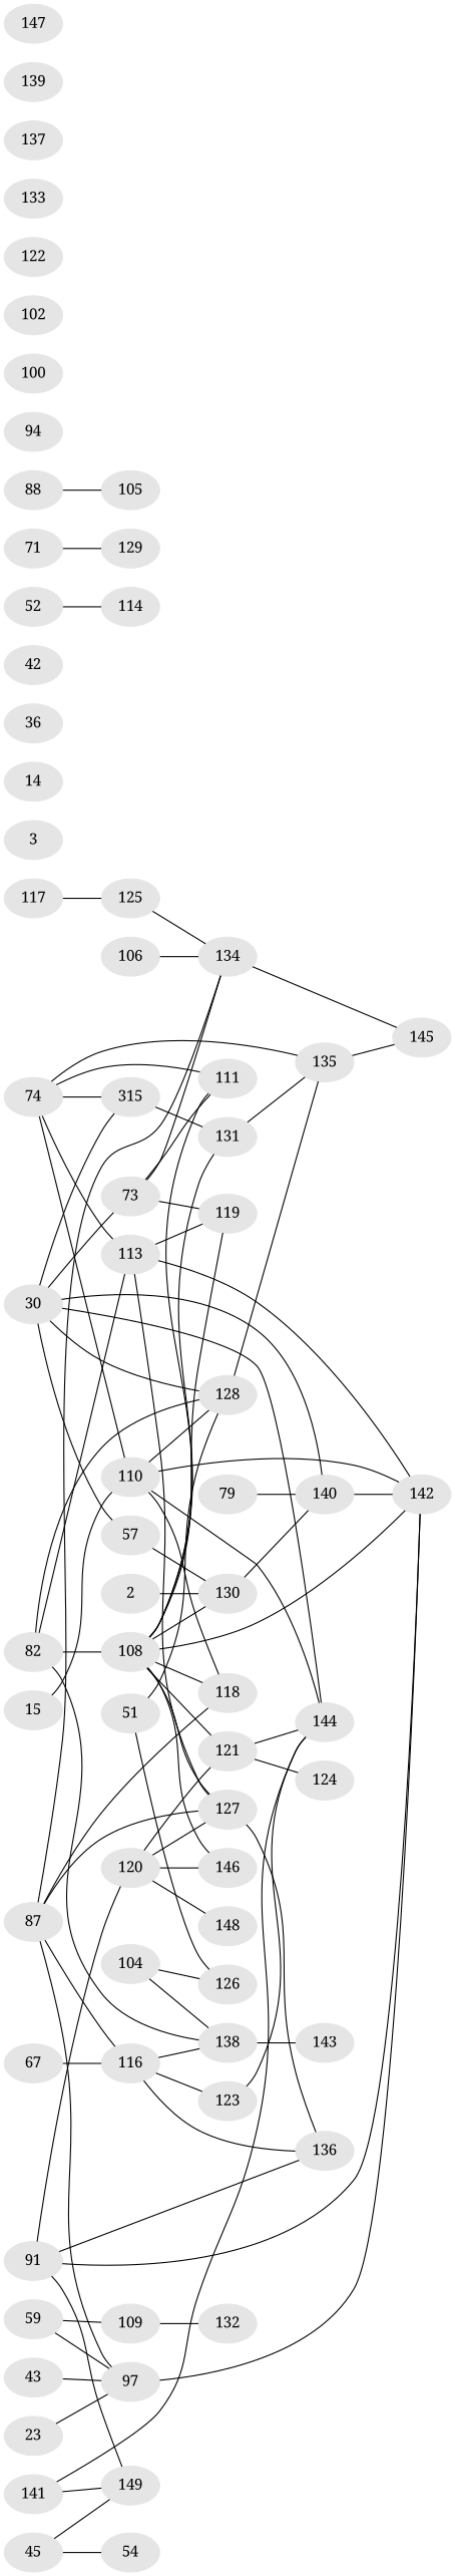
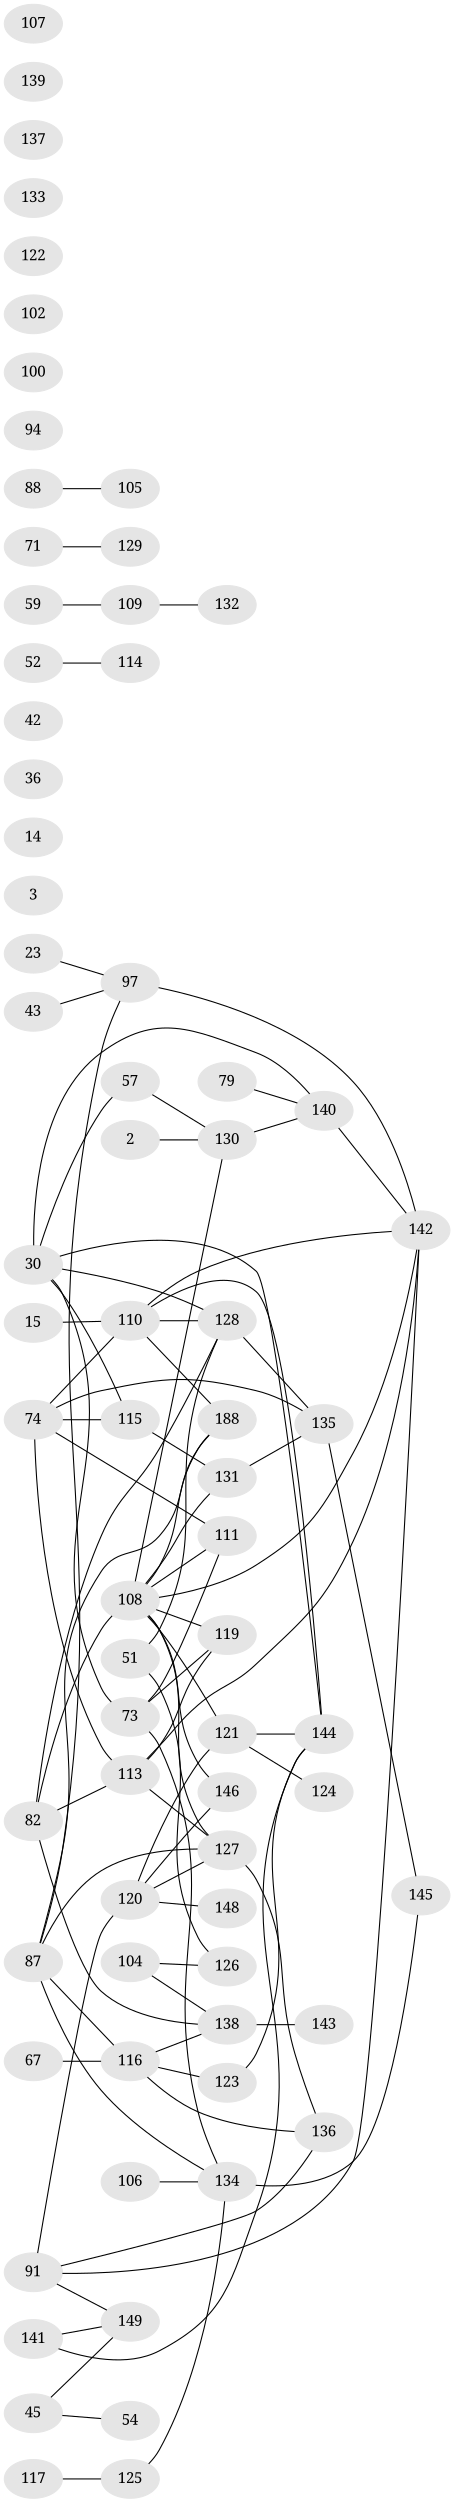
  graph {
    fontname="Noto Serif"
    rankdir=LR
    node [color=gray90 fontname="Noto Serif" style=filled]
    edge [fontname="Noto Serif"]
    2
    130
    140 [super="+78"]
    3
    14
    110 [super="+37+65+107"]
    128 [super="+57+21+66"]
    144 [super="+33+55"]
-   118 [super="+49"]
+   118 [super="+49" label=188]
    142 [super="+95"]
    15
    97 [super="+41"]
    23
    30 [super="+26"]
    n15 [label=57]
    73 [super="+53"]
-   115 [label=315]
+   115
    111 [super="+101+103+39+70"]
    119 [super="+27+44"]
    134 [super="+98"]
    131
    135
    36
    42
    43
    45 [super="+29"]
    54
    149 [super="+58"]
    51 [super="+8"]
    126
    52
    114
    59
    109
    132
    116 [super="+11+38+46+60"]
    138 [super="+90"]
    136 [super="+64+63"]
    123
    67
    143 [super="+96"]
    71
    129
    145 [super="+22"]
    74
    113 [super="+83"]
    127 [super="+112"]
    79
    82 [super="+4"]
    108 [super="+86+92+89"]
    121
    146
    87 [super="+47"]
    88
    105
    91 [super="+31"]
    120 [super="+75+93+99+72+68+50"]
    148
    94
    100
    102
    104 [super="+40"]
    106
    124
    117
    125
    122
    133
    137
    139
    141 [super="+77+85"]
-   147
+   147 [label=107]
    2 -- 130
    130 -- 140
    140 -- 142
    110 -- 128
    110 -- 144
    110 -- 118
    110 -- 142 [weight=2]
    128 -- 135
    15 -- 110
    97 -- 142
    23 -- 97
    30 -- 140
    30 -- 128
    30 -- 144
    30 -- n15
    30 -- 73 [weight=2]
    30 -- 115
    n15 -- 130
    73 -- 111
    73 -- 119
    73 -- 134
    115 -- 131
    134 -- 145
    131 -- 135
    135 -- 145
    43 -- 97
    45 -- 54
    45 -- 149
    51 -- 128
    51 -- 126
    52 -- 114
-   59 -- 97
    59 -- 109
    109 -- 132
    116 -- 138 [weight=2]
    116 -- 136
    116 -- 123
    138 -- 143 [weight=2]
    123 -- 144
    67 -- 116
    71 -- 129
    74 -- 110
    74 -- 115
    74 -- 111
    74 -- 135
    74 -- 113
    113 -- 142
    113 -- 119
    113 -- 127
    127 -- 136
    79 -- 140
    82 -- 128
    82 -- 138 [weight=3]
    82 -- 113
    82 -- 108
    108 -- 130
    108 -- 118
    108 -- 142
    108 -- 111
    108 -- 119
    108 -- 131
    108 -- 127
    108 -- 121
    108 -- 146
    121 -- 144
    121 -- 124
    87 -- 118
    87 -- 97
    87 -- 134
    87 -- 116 [weight=2]
    87 -- 127
    88 -- 105
    91 -- 142
    91 -- 149 [weight=2]
    91 -- 136
    91 -- 120
    120 -- 127
    120 -- 121
    120 -- 146
    120 -- 148
    104 -- 126
    104 -- 138
    106 -- 134
    117 -- 125
    125 -- 134
    141 -- 144
    141 -- 149
  }
